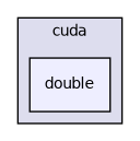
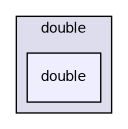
  digraph {
    compound=true
    n1 [fillcolor="#eeeeff" fontname=Helvetica fontsize=10 label=double pencolor=black shape=box style=filled]
    subgraph cluster_1 {
      bgcolor="#ddddee"
      fontname=Helvetica
      fontsize=10
-     label=cuda
+     label=double
      pencolor=black
      n1
    }
  }
